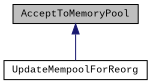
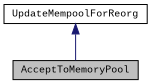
  digraph {
    rankdir=TB
    fontname="Liberation Mono"
    node [color=black fontname="Liberation Mono" fontsize=10 shape=record style=filled]
    n1 [fillcolor=grey75 fontcolor=black height=0.2 label=AcceptToMemoryPool width=0.4]
    n2 [fillcolor=white height=0.2 label=UpdateMempoolForReorg width=0.4]
-   n1 -> n2 [color=midnightblue dir=back fontname="Liberation Mono" fontsize=10 labelfontname=Helvetica labelfontsize=10 style=solid]
+   n2 -> n1 [color=midnightblue dir=back fontname="Liberation Mono" fontsize=10 labelfontname=Helvetica labelfontsize=10 style=solid]
  }
